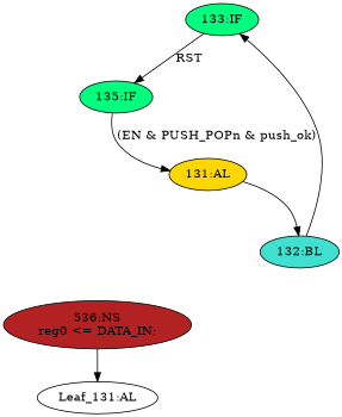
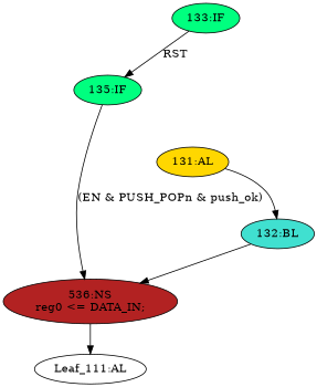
  strict digraph {
    node [fillcolor=springgreen statements="[]" style=filled typ=IfStatement]
    edge [cond="[]" lineno=None]
    n1 [ast="<pyverilog.vparser.ast.IfStatement object at 0x7fbceaa3f810>" label="133:IF"]
    n2 [ast="<pyverilog.vparser.ast.IfStatement object at 0x7fbceaa3ffd0>" label="135:IF"]
    n3 [ast="<pyverilog.vparser.ast.NonblockingSubstitution object at 0x7fbceaa48090>" fillcolor=firebrick label="536:NS\nreg0 <= DATA_IN;" statements="[<pyverilog.vparser.ast.NonblockingSubstitution object at 0x7fbceaa48090>]" typ=NonblockingSubstitution]
-   n4 [def_var="['reg0']" label="Leaf_131:AL" fillcolor="" statements="" style="" typ=""]
+   n4 [def_var="['reg0']" label="Leaf_111:AL" fillcolor="" statements="" style="" typ=""]
    n5 [ast="<pyverilog.vparser.ast.Always object at 0x7fbceaa48790>" clk_sens=True fillcolor=gold label="131:AL" sens="['CLK', 'RST']" typ=Always use_var="['RST', 'EN', 'PUSH_POPn', 'DATA_IN', 'push_ok']"]
    n6 [ast="<pyverilog.vparser.ast.Block object at 0x7fbceaa48910>" fillcolor=turquoise label="132:BL" typ=Block]
    n1 -> n2 [cond="['RST']" label=RST lineno=133]
-   n2 -> n5 [cond="['EN', 'PUSH_POPn', 'push_ok']" label="(EN & PUSH_POPn & push_ok)" lineno=135]
+   n2 -> n3 [cond="['EN', 'PUSH_POPn', 'push_ok']" label="(EN & PUSH_POPn & push_ok)" lineno=135]
    n3 -> n4
    n5 -> n6
-   n6 -> n1
+   n6 -> n3
  }
